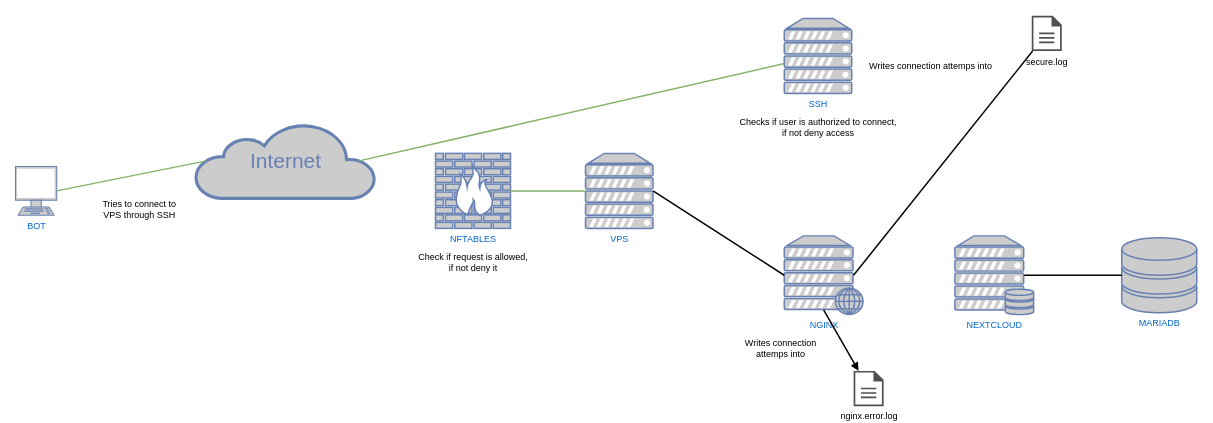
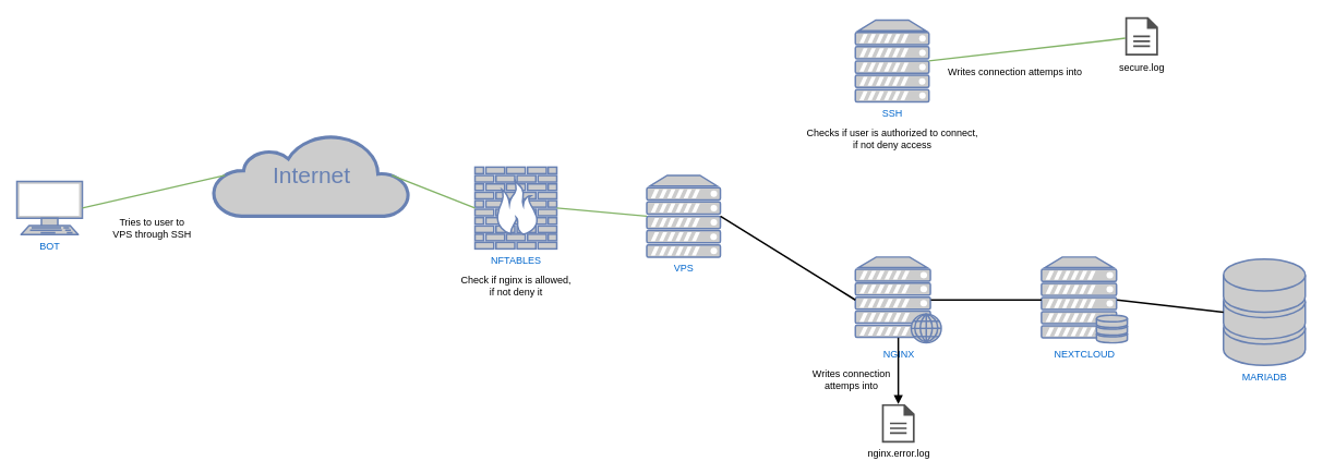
  <mxCell id="0" />
  <mxCell id="1" parent="0" />
  <mxCell id="2" value="NFTABLES" style="fontColor=#0066CC;verticalAlign=top;verticalLabelPosition=bottom;labelPosition=center;align=center;html=1;outlineConnect=0;fillColor=#CCCCCC;strokeColor=#6881B3;gradientColor=none;gradientDirection=north;strokeWidth=2;shape=mxgraph.networks.firewall;" vertex="1" parent="1"><mxGeometry x="580" y="204" width="100" height="100" as="geometry" /></mxCell>
- <mxCell id="3" value="VPS" style="fontColor=#0066CC;verticalAlign=top;verticalLabelPosition=bottom;labelPosition=center;align=center;html=1;outlineConnect=0;fillColor=#CCCCCC;strokeColor=#6881B3;gradientColor=none;gradientDirection=north;strokeWidth=2;shape=mxgraph.networks.server;" vertex="1" parent="1"><mxGeometry x="780" y="204" width="90" height="100" as="geometry" /></mxCell>
+ <mxCell id="3" value="VPS" style="fontColor=#0066CC;verticalAlign=top;verticalLabelPosition=bottom;labelPosition=center;align=center;html=1;outlineConnect=0;fillColor=#CCCCCC;strokeColor=#6881B3;gradientColor=none;gradientDirection=north;strokeWidth=2;shape=mxgraph.networks.server;" vertex="1" parent="1"><mxGeometry x="790" y="214" width="90" height="100" as="geometry" /></mxCell>
  <mxCell id="4" value="NGINX" style="fontColor=#0066CC;verticalAlign=top;verticalLabelPosition=bottom;labelPosition=center;align=center;html=1;outlineConnect=0;fillColor=#CCCCCC;strokeColor=#6881B3;gradientColor=none;gradientDirection=north;strokeWidth=2;shape=mxgraph.networks.web_server;" vertex="1" parent="1"><mxGeometry x="1045" y="314" width="105" height="105" as="geometry" /></mxCell>
  <mxCell id="5" value="NEXTCLOUD" style="fontColor=#0066CC;verticalAlign=top;verticalLabelPosition=bottom;labelPosition=center;align=center;html=1;outlineConnect=0;fillColor=#CCCCCC;strokeColor=#6881B3;gradientColor=none;gradientDirection=north;strokeWidth=2;shape=mxgraph.networks.server_storage;" vertex="1" parent="1"><mxGeometry x="1272.5" y="314" width="105" height="105" as="geometry" /></mxCell>
  <mxCell id="6" value="SSH" style="fontColor=#0066CC;verticalAlign=top;verticalLabelPosition=bottom;labelPosition=center;align=center;html=1;outlineConnect=0;fillColor=#CCCCCC;strokeColor=#6881B3;gradientColor=none;gradientDirection=north;strokeWidth=2;shape=mxgraph.networks.server;" vertex="1" parent="1"><mxGeometry x="1045" y="24" width="90" height="100" as="geometry" /></mxCell>
- <mxCell id="7" value="BOT" style="fontColor=#0066CC;verticalAlign=top;verticalLabelPosition=bottom;labelPosition=center;align=center;html=1;outlineConnect=0;fillColor=#CCCCCC;strokeColor=#6881B3;gradientColor=none;gradientDirection=north;strokeWidth=2;shape=mxgraph.networks.terminal;" vertex="1" parent="1"><mxGeometry x="20" y="221.5" width="55" height="65" as="geometry" /></mxCell>
- <mxCell id="8" value="MARIADB" style="fontColor=#0066CC;verticalAlign=top;verticalLabelPosition=bottom;labelPosition=center;align=center;html=1;outlineConnect=0;fillColor=#CCCCCC;strokeColor=#6881B3;gradientColor=none;gradientDirection=north;strokeWidth=2;shape=mxgraph.networks.storage;" vertex="1" parent="1"><mxGeometry x="1495" y="316.5" width="100" height="100" as="geometry" /></mxCell>
+ <mxCell id="7" value="BOT" style="fontColor=#0066CC;verticalAlign=top;verticalLabelPosition=bottom;labelPosition=center;align=center;html=1;outlineConnect=0;fillColor=#CCCCCC;strokeColor=#6881B3;gradientColor=none;gradientDirection=north;strokeWidth=2;shape=mxgraph.networks.terminal;" vertex="1" parent="1"><mxGeometry x="20" y="221.5" width="80" height="65" as="geometry" /></mxCell>
+ <mxCell id="8" value="MARIADB" style="fontColor=#0066CC;verticalAlign=top;verticalLabelPosition=bottom;labelPosition=center;align=center;html=1;outlineConnect=0;fillColor=#CCCCCC;strokeColor=#6881B3;gradientColor=none;gradientDirection=north;strokeWidth=2;shape=mxgraph.networks.storage;" vertex="1" parent="1"><mxGeometry x="1495" y="316.5" width="100" height="130" as="geometry" /></mxCell>
  <mxCell id="9" value="" style="endArrow=none;html=1;rounded=0;strokeWidth=2;exitX=1;exitY=0.5;exitDx=0;exitDy=0;exitPerimeter=0;entryX=0;entryY=0.5;entryDx=0;entryDy=0;entryPerimeter=0;" edge="1" parent="1" source="3" target="4"><mxGeometry width="50" height="50" relative="1" as="geometry"><mxPoint x="840" y="369" as="sourcePoint" /><mxPoint x="1080" y="189" as="targetPoint" /></mxGeometry></mxCell>
- <mxCell id="10" value="" style="endArrow=none;html=1;rounded=0;strokeWidth=2;exitX=0.88;exitY=0.5;exitDx=0;exitDy=0;exitPerimeter=0;" edge="1" parent="1" source="4" target="17"><mxGeometry width="50" height="50" relative="1" as="geometry"><mxPoint x="1175" y="154" as="sourcePoint" /><mxPoint x="1415" y="266.5" as="targetPoint" /></mxGeometry></mxCell>
+ <mxCell id="10" value="" style="endArrow=none;html=1;rounded=0;strokeWidth=2;exitX=0.88;exitY=0.5;exitDx=0;exitDy=0;exitPerimeter=0;entryX=0;entryY=0.5;entryDx=0;entryDy=0;entryPerimeter=0;" edge="1" parent="1" source="4" target="5"><mxGeometry width="50" height="50" relative="1" as="geometry"><mxPoint x="1175" y="154" as="sourcePoint" /><mxPoint x="1415" y="266.5" as="targetPoint" /></mxGeometry></mxCell>
  <mxCell id="11" value="" style="endArrow=none;html=1;rounded=0;strokeWidth=2;exitX=0.88;exitY=0.5;exitDx=0;exitDy=0;exitPerimeter=0;entryX=0;entryY=0.5;entryDx=0;entryDy=0;entryPerimeter=0;" edge="1" parent="1" source="5" target="8"><mxGeometry width="50" height="50" relative="1" as="geometry"><mxPoint x="1415" y="204" as="sourcePoint" /><mxPoint x="1455" y="364" as="targetPoint" /></mxGeometry></mxCell>
  <mxCell id="12" value="" style="endArrow=none;html=1;rounded=0;strokeWidth=2;exitX=1;exitY=0.5;exitDx=0;exitDy=0;exitPerimeter=0;entryX=0;entryY=0.5;entryDx=0;entryDy=0;entryPerimeter=0;fillColor=#d5e8d4;strokeColor=#82b366;" edge="1" parent="1" source="2" target="3"><mxGeometry width="50" height="50" relative="1" as="geometry"><mxPoint x="840" y="314" as="sourcePoint" /><mxPoint x="740" y="274" as="targetPoint" /></mxGeometry></mxCell>
  <mxCell id="13" value="Internet" style="html=1;fillColor=#CCCCCC;strokeColor=#6881B3;gradientColor=none;gradientDirection=north;strokeWidth=2;shape=mxgraph.networks.cloud;fontColor=#6881B3;rounded=0;shadow=0;comic=0;align=center;fontSize=28;" vertex="1" parent="1"><mxGeometry x="260" y="164" width="240" height="100" as="geometry" /></mxCell>
- <mxCell id="14" value="" style="endArrow=none;html=1;rounded=0;strokeWidth=2;exitX=0.91;exitY=0.5;exitDx=0;exitDy=0;exitPerimeter=0;fillColor=#d5e8d4;strokeColor=#82b366;" edge="1" parent="1" source="13" target="6"><mxGeometry width="50" height="50" relative="1" as="geometry"><mxPoint x="440" y="244" as="sourcePoint" /><mxPoint x="540" y="334" as="targetPoint" /></mxGeometry></mxCell>
+ <mxCell id="14" value="" style="endArrow=none;html=1;rounded=0;strokeWidth=2;entryX=0;entryY=0.5;entryDx=0;entryDy=0;entryPerimeter=0;exitX=0.91;exitY=0.5;exitDx=0;exitDy=0;exitPerimeter=0;fillColor=#d5e8d4;strokeColor=#82b366;" edge="1" parent="1" source="13" target="2"><mxGeometry width="50" height="50" relative="1" as="geometry"><mxPoint x="440" y="244" as="sourcePoint" /><mxPoint x="540" y="334" as="targetPoint" /></mxGeometry></mxCell>
  <mxCell id="15" value="" style="endArrow=none;html=1;rounded=0;strokeWidth=2;entryX=0.06;entryY=0.5;entryDx=0;entryDy=0;entryPerimeter=0;exitX=1;exitY=0.5;exitDx=0;exitDy=0;exitPerimeter=0;fillColor=#d5e8d4;strokeColor=#82b366;" edge="1" parent="1" source="7" target="13"><mxGeometry width="50" height="50" relative="1" as="geometry"><mxPoint x="70" y="284" as="sourcePoint" /><mxPoint x="140" y="274" as="targetPoint" /></mxGeometry></mxCell>
- <mxCell id="16" value="nginx.error.log" style="sketch=0;pointerEvents=1;shadow=0;dashed=0;html=1;strokeColor=none;fillColor=#505050;labelPosition=center;verticalLabelPosition=bottom;verticalAlign=top;outlineConnect=0;align=center;shape=mxgraph.office.concepts.document;" vertex="1" parent="1"><mxGeometry x="1137.5" y="494" width="40" height="47" as="geometry" /></mxCell>
+ <mxCell id="16" value="nginx.error.log" style="sketch=0;pointerEvents=1;shadow=0;dashed=0;html=1;strokeColor=none;fillColor=#505050;labelPosition=center;verticalLabelPosition=bottom;verticalAlign=top;outlineConnect=0;align=center;shape=mxgraph.office.concepts.document;" vertex="1" parent="1"><mxGeometry x="1077.5" y="494" width="40" height="47" as="geometry" /></mxCell>
  <mxCell id="17" value="secure.log" style="sketch=0;pointerEvents=1;shadow=0;dashed=0;html=1;strokeColor=none;fillColor=#505050;labelPosition=center;verticalLabelPosition=bottom;verticalAlign=top;outlineConnect=0;align=center;shape=mxgraph.office.concepts.document;" vertex="1" parent="1"><mxGeometry x="1375" y="20.5" width="40" height="47" as="geometry" /></mxCell>
  <mxCell id="18" value="" style="endArrow=block;html=1;rounded=0;strokeWidth=2;exitX=0.5;exitY=0.94;exitDx=0;exitDy=0;exitPerimeter=0;" edge="1" parent="1" source="4" target="16"><mxGeometry width="50" height="50" relative="1" as="geometry"><mxPoint x="1085" y="494" as="sourcePoint" /><mxPoint x="1220.1" y="494" as="targetPoint" /></mxGeometry></mxCell>
+ <mxCell id="19" value="" style="endArrow=none;html=1;rounded=0;strokeWidth=2;exitX=1;exitY=0.5;exitDx=0;exitDy=0;exitPerimeter=0;fillColor=#d5e8d4;strokeColor=#82b366;" edge="1" parent="1" source="6" target="17"><mxGeometry width="50" height="50" relative="1" as="geometry"><mxPoint x="1245" y="286.5" as="sourcePoint" /><mxPoint x="1355" y="106.5" as="targetPoint" /></mxGeometry></mxCell>
  <mxCell id="20" value="Writes connection attemps into" style="text;html=1;align=center;verticalAlign=middle;resizable=0;points=[];autosize=1;strokeColor=none;fillColor=none;" vertex="1" parent="1"><mxGeometry x="1150" y="77.5" width="180" height="20" as="geometry" /></mxCell>
  <mxCell id="21" value="Writes connection&lt;br&gt;attemps into" style="text;html=1;align=center;verticalAlign=middle;resizable=0;points=[];autosize=1;strokeColor=none;fillColor=none;" vertex="1" parent="1"><mxGeometry x="985" y="449" width="110" height="30" as="geometry" /></mxCell>
- <mxCell id="22" value="Tries to connect to&lt;br&gt;VPS through SSH" style="text;html=1;align=center;verticalAlign=middle;resizable=0;points=[];autosize=1;strokeColor=none;fillColor=none;" vertex="1" parent="1"><mxGeometry x="130" y="264" width="110" height="30" as="geometry" /></mxCell>
- <mxCell id="23" value="Check if request is allowed,&lt;br&gt;if not deny it" style="text;html=1;align=center;verticalAlign=middle;resizable=0;points=[];autosize=1;strokeColor=none;fillColor=none;" vertex="1" parent="1"><mxGeometry x="550" y="334" width="160" height="30" as="geometry" /></mxCell>
+ <mxCell id="22" value="Tries to user to&lt;br&gt;VPS through SSH" style="text;html=1;align=center;verticalAlign=middle;resizable=0;points=[];autosize=1;strokeColor=none;fillColor=none;" vertex="1" parent="1"><mxGeometry x="130" y="264" width="110" height="30" as="geometry" /></mxCell>
+ <mxCell id="23" value="Check if nginx is allowed,&lt;br&gt;if not deny it" style="text;html=1;align=center;verticalAlign=middle;resizable=0;points=[];autosize=1;strokeColor=none;fillColor=none;" vertex="1" parent="1"><mxGeometry x="550" y="334" width="160" height="30" as="geometry" /></mxCell>
  <mxCell id="24" value="Checks if user is authorized to connect,&lt;br&gt;if not deny access" style="text;html=1;align=center;verticalAlign=middle;resizable=0;points=[];autosize=1;strokeColor=none;fillColor=none;" vertex="1" parent="1"><mxGeometry x="980" y="154" width="220" height="30" as="geometry" /></mxCell>
